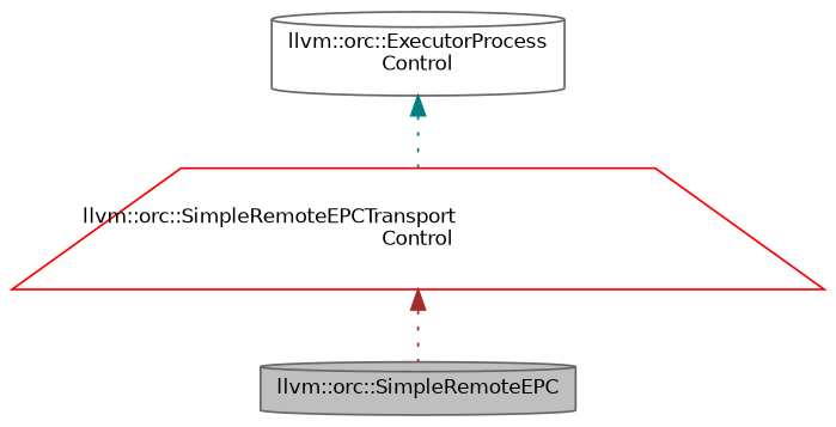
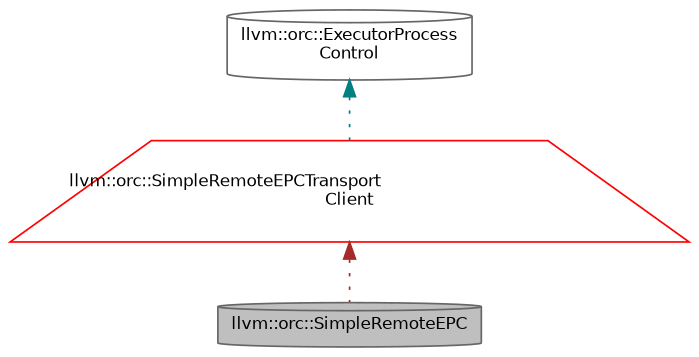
  digraph {
    fontname="DejaVu Sans"
    node [color=gray40 fontname="DejaVu Sans" fontsize=10 shape=cylinder]
    edge [dir=back fontname="DejaVu Sans" fontsize=10 labelfontname=Helvetica labelfontsize=10 style=dotted]
    n1 [fillcolor=grey75 fontcolor=black height=0.2 label="llvm::orc::SimpleRemoteEPC" style=filled width=0.4]
    n2 [height=0.2 label="llvm::orc::ExecutorProcess\lControl" width=0.4]
-   n3 [color=red height=0.2 label="llvm::orc::SimpleRemoteEPCTransport\lControl" shape=trapezium width=0.4]
+   n3 [color=red height=0.2 label="llvm::orc::SimpleRemoteEPCTransport\lClient" shape=trapezium width=0.4]
    n2 -> n3 [color=teal]
    n3 -> n1 [color=brown]
  }
